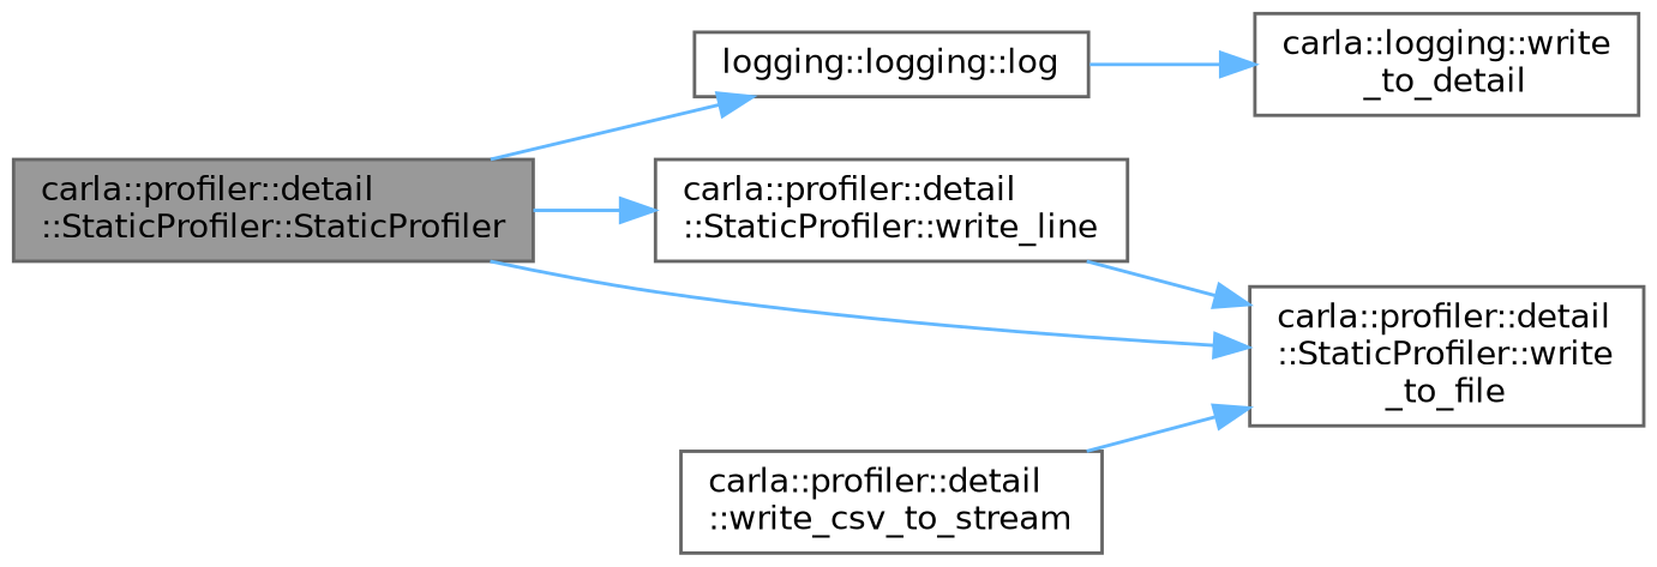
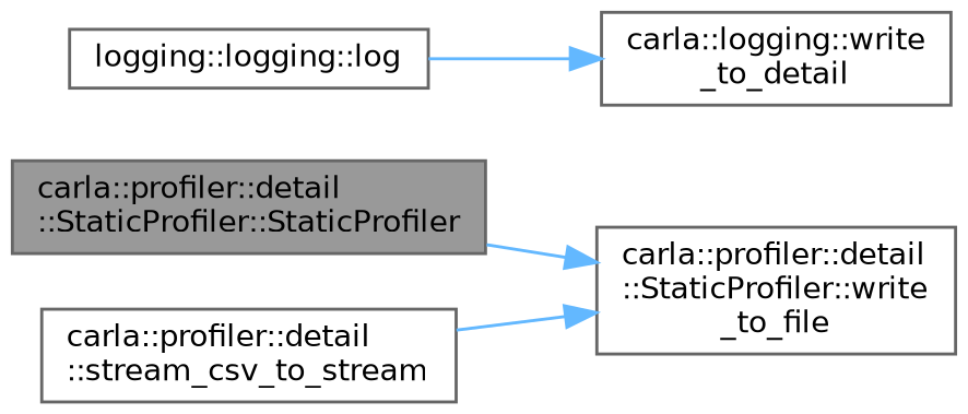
  digraph {
    rankdir=LR
    node [color=grey40 fillcolor=white fontname=Helvetica fontsize=10 shape=box style=filled]
    edge [color=steelblue1 fontname=Helvetica fontsize=10 labelfontname=Helvetica labelfontsize=10 style=solid]
    n1 [color=gray40 fillcolor=grey60 fontcolor=black height=0.2 label="carla::profiler::detail\l::StaticProfiler::StaticProfiler" width=0.4]
    n2 [height=0.2 label="logging::logging::log" width=0.4]
-   n3 [height=0.2 label="carla::profiler::detail\l::StaticProfiler::write_line" width=0.4]
    n4 [height=0.2 label="carla::profiler::detail\l::StaticProfiler::write\l_to_file" width=0.4]
    n5 [height=0.2 label="carla::logging::write\l_to_detail" width=0.4]
-   n6 [height=0.2 label="carla::profiler::detail\l::write_csv_to_stream" width=0.4]
-   n1 -> n2
-   n1 -> n3
+   n6 [height=0.2 label="carla::profiler::detail\l::stream_csv_to_stream" width=0.4]
    n1 -> n4
    n2 -> n5
-   n3 -> n4
    n6 -> n4
  }
